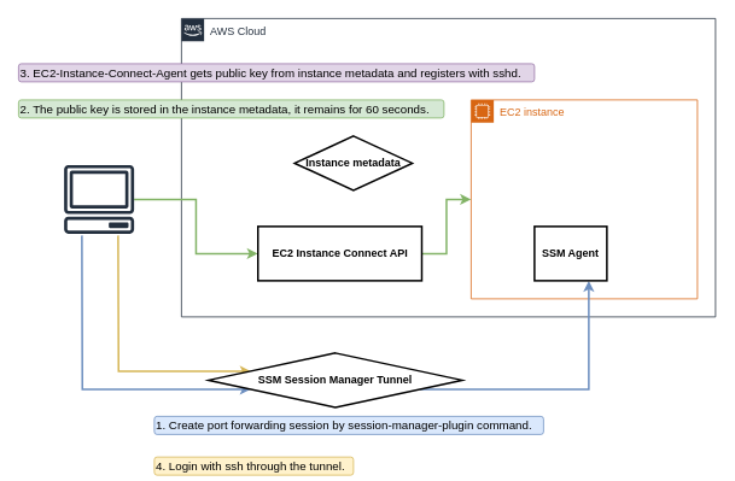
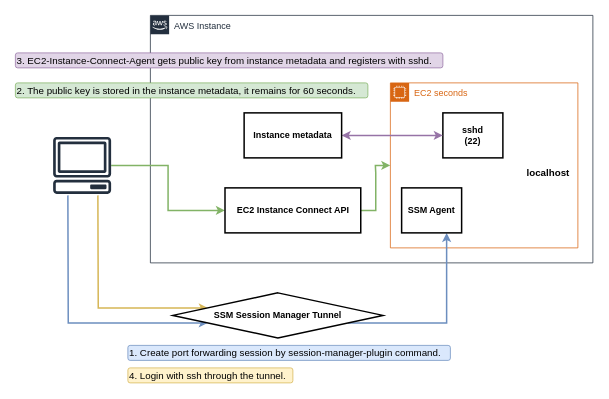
  <mxCell id="0" />
  <mxCell id="1" parent="0" />
- <mxCell id="2" value="AWS Cloud" style="points=[[0,0],[0.25,0],[0.5,0],[0.75,0],[1,0],[1,0.25],[1,0.5],[1,0.75],[1,1],[0.75,1],[0.5,1],[0.25,1],[0,1],[0,0.75],[0,0.5],[0,0.25]];outlineConnect=0;gradientColor=none;html=1;whiteSpace=wrap;fontSize=12;fontStyle=0;shape=mxgraph.aws4.group;grIcon=mxgraph.aws4.group_aws_cloud_alt;strokeColor=#232F3E;fillColor=none;verticalAlign=top;align=left;spacingLeft=30;fontColor=#232F3E;dashed=0;" vertex="1" parent="1"><mxGeometry x="200" y="20" width="590" height="330" as="geometry" /></mxCell>
- <mxCell id="3" value="EC2 instance" style="points=[[0,0],[0.25,0],[0.5,0],[0.75,0],[1,0],[1,0.25],[1,0.5],[1,0.75],[1,1],[0.75,1],[0.5,1],[0.25,1],[0,1],[0,0.75],[0,0.5],[0,0.25]];outlineConnect=0;gradientColor=none;html=1;whiteSpace=wrap;fontSize=12;fontStyle=0;shape=mxgraph.aws4.group;grIcon=mxgraph.aws4.group_ec2_instance_contents;strokeColor=#D86613;fillColor=none;verticalAlign=top;align=left;spacingLeft=30;fontColor=#D86613;dashed=0;" vertex="1" parent="1"><mxGeometry x="520" y="110" width="250" height="220" as="geometry" /></mxCell>
+ <mxCell id="2" value="AWS Instance" style="points=[[0,0],[0.25,0],[0.5,0],[0.75,0],[1,0],[1,0.25],[1,0.5],[1,0.75],[1,1],[0.75,1],[0.5,1],[0.25,1],[0,1],[0,0.75],[0,0.5],[0,0.25]];outlineConnect=0;gradientColor=none;html=1;whiteSpace=wrap;fontSize=12;fontStyle=0;shape=mxgraph.aws4.group;grIcon=mxgraph.aws4.group_aws_cloud_alt;strokeColor=#232F3E;fillColor=none;verticalAlign=top;align=left;spacingLeft=30;fontColor=#232F3E;dashed=0;" vertex="1" parent="1"><mxGeometry x="200" y="20" width="590" height="330" as="geometry" /></mxCell>
+ <mxCell id="3" value="EC2 seconds" style="points=[[0,0],[0.25,0],[0.5,0],[0.75,0],[1,0],[1,0.25],[1,0.5],[1,0.75],[1,1],[0.75,1],[0.5,1],[0.25,1],[0,1],[0,0.75],[0,0.5],[0,0.25]];outlineConnect=0;gradientColor=none;html=1;whiteSpace=wrap;fontSize=12;fontStyle=0;shape=mxgraph.aws4.group;grIcon=mxgraph.aws4.group_ec2_instance_contents;strokeColor=#D86613;fillColor=none;verticalAlign=top;align=left;spacingLeft=30;fontColor=#D86613;dashed=0;" vertex="1" parent="1"><mxGeometry x="520" y="110" width="250" height="220" as="geometry" /></mxCell>
  <mxCell id="4" style="edgeStyle=orthogonalEdgeStyle;rounded=0;orthogonalLoop=1;jettySize=auto;html=1;entryX=0;entryY=0.5;entryDx=0;entryDy=0;startArrow=none;startFill=0;endArrow=classic;endFill=1;strokeWidth=2;fontSize=13;fillColor=#d5e8d4;strokeColor=#82b366;" edge="1" parent="1" source="5" target="13"><mxGeometry relative="1" as="geometry" /></mxCell>
  <mxCell id="5" value="" style="outlineConnect=0;fontColor=#232F3E;gradientColor=none;fillColor=#232F3E;strokeColor=none;dashed=0;verticalLabelPosition=bottom;verticalAlign=top;align=center;html=1;fontSize=12;fontStyle=0;aspect=fixed;pointerEvents=1;shape=mxgraph.aws4.client;" vertex="1" parent="1"><mxGeometry x="70" y="182" width="78" height="76" as="geometry" /></mxCell>
  <mxCell id="6" style="edgeStyle=orthogonalEdgeStyle;rounded=0;orthogonalLoop=1;jettySize=auto;html=1;exitX=0;exitY=0.25;exitDx=0;exitDy=0;startArrow=classic;startFill=1;strokeWidth=2;fontSize=13;endArrow=none;endFill=0;fillColor=#fff2cc;strokeColor=#d6b656;" edge="1" parent="1" source="9"><mxGeometry relative="1" as="geometry"><mxPoint x="130" y="260" as="targetPoint" /></mxGeometry></mxCell>
  <mxCell id="7" style="edgeStyle=orthogonalEdgeStyle;rounded=0;orthogonalLoop=1;jettySize=auto;html=1;exitX=0;exitY=0.75;exitDx=0;exitDy=0;startArrow=classic;startFill=1;endArrow=none;endFill=0;strokeWidth=2;fontSize=13;fillColor=#dae8fc;strokeColor=#6c8ebf;" edge="1" parent="1" source="9"><mxGeometry relative="1" as="geometry"><mxPoint x="90" y="260" as="targetPoint" /></mxGeometry></mxCell>
  <mxCell id="8" style="edgeStyle=orthogonalEdgeStyle;rounded=0;orthogonalLoop=1;jettySize=auto;html=1;exitX=1;exitY=0.75;exitDx=0;exitDy=0;entryX=0.75;entryY=1;entryDx=0;entryDy=0;startArrow=none;startFill=0;endArrow=classic;endFill=1;strokeWidth=2;fontSize=13;fillColor=#dae8fc;strokeColor=#6c8ebf;" edge="1" parent="1" source="9" target="10"><mxGeometry relative="1" as="geometry" /></mxCell>
  <mxCell id="9" value="&lt;b&gt;SSM Session Manager Tunnel&lt;/b&gt;" style="rhombus;whiteSpace=wrap;html=1;strokeWidth=2;fillColor=#ffffff;" vertex="1" parent="1"><mxGeometry x="230" y="390" width="280" height="60" as="geometry" /></mxCell>
- <mxCell id="10" value="SSM Agent" style="rounded=0;whiteSpace=wrap;html=1;strokeWidth=2;fontStyle=1" vertex="1" parent="1"><mxGeometry x="590" y="250" width="80" height="60" as="geometry" /></mxCell>
+ <mxCell id="10" value="SSM Agent" style="rounded=0;whiteSpace=wrap;html=1;strokeWidth=2;fontStyle=1" vertex="1" parent="1"><mxGeometry x="535" y="250" width="80" height="60" as="geometry" /></mxCell>
+ <mxCell id="11" value="sshd&lt;br&gt;(22)" style="rounded=0;whiteSpace=wrap;html=1;strokeWidth=2;fontStyle=1" vertex="1" parent="1"><mxGeometry x="590" y="150" width="80" height="60" as="geometry" /></mxCell>
  <mxCell id="12" style="edgeStyle=orthogonalEdgeStyle;rounded=0;orthogonalLoop=1;jettySize=auto;html=1;startArrow=none;startFill=0;endArrow=classic;endFill=1;strokeWidth=2;fontSize=13;fillColor=#d5e8d4;strokeColor=#82b366;" edge="1" parent="1" source="13" target="3"><mxGeometry relative="1" as="geometry" /></mxCell>
- <mxCell id="13" value="&lt;b&gt;EC2 Instance Connect API&lt;/b&gt;" style="rounded=0;whiteSpace=wrap;html=1;strokeWidth=2;fillColor=#ffffff;" vertex="1" parent="1"><mxGeometry x="284.5" y="250" width="181" height="60" as="geometry" /></mxCell>
- <mxCell id="15" value="&lt;b&gt;Instance metadata&lt;/b&gt;" style="rhombus;whiteSpace=wrap;html=1;strokeWidth=2;fillColor=#ffffff;" vertex="1" parent="1"><mxGeometry x="325" y="150" width="130" height="60" as="geometry" /></mxCell>
+ <mxCell id="13" value="&lt;b&gt;EC2 Instance Connect API&lt;/b&gt;" style="rounded=0;whiteSpace=wrap;html=1;strokeWidth=2;fillColor=#ffffff;" vertex="1" parent="1"><mxGeometry x="299.5" y="250" width="181" height="60" as="geometry" /></mxCell>
+ <mxCell id="14" style="edgeStyle=orthogonalEdgeStyle;rounded=0;orthogonalLoop=1;jettySize=auto;html=1;entryX=0;entryY=0.5;entryDx=0;entryDy=0;startArrow=classic;startFill=1;endArrow=classic;endFill=1;strokeWidth=2;fontSize=13;fillColor=#e1d5e7;strokeColor=#9673a6;" edge="1" parent="1" source="15" target="11"><mxGeometry relative="1" as="geometry" /></mxCell>
+ <mxCell id="15" value="&lt;b&gt;Instance metadata&lt;/b&gt;" style="rounded=0;whiteSpace=wrap;html=1;strokeWidth=2;fillColor=#ffffff;" vertex="1" parent="1"><mxGeometry x="325" y="150" width="130" height="60" as="geometry" /></mxCell>
  <mxCell id="16" value="1. Create port forwarding session by session-manager-plugin command." style="text;html=1;resizable=0;points=[];autosize=1;align=left;verticalAlign=top;spacingTop=-4;strokeColor=#6c8ebf;rounded=1;fontSize=13;fillColor=#dae8fc;" vertex="1" parent="1"><mxGeometry x="170" y="460" width="430" height="20" as="geometry" /></mxCell>
  <mxCell id="17" value="2. The public key is stored in the instance metadata, it remains for 60 seconds." style="text;html=1;resizable=0;points=[];autosize=1;align=left;verticalAlign=top;spacingTop=-4;strokeColor=#82b366;rounded=1;fontSize=13;fillColor=#d5e8d4;" vertex="1" parent="1"><mxGeometry x="20" y="110" width="470" height="20" as="geometry" /></mxCell>
- <mxCell id="18" value="4. Login with ssh through the tunnel." style="text;html=1;resizable=0;points=[];autosize=1;align=left;verticalAlign=top;spacingTop=-4;strokeColor=#d6b656;rounded=1;fontSize=13;fillColor=#fff2cc;" vertex="1" parent="1"><mxGeometry x="170" y="505" width="220" height="20" as="geometry" /></mxCell>
+ <mxCell id="18" value="4. Login with ssh through the tunnel." style="text;html=1;resizable=0;points=[];autosize=1;align=left;verticalAlign=top;spacingTop=-4;strokeColor=#d6b656;rounded=1;fontSize=13;fillColor=#fff2cc;" vertex="1" parent="1"><mxGeometry x="170" y="490" width="220" height="20" as="geometry" /></mxCell>
  <mxCell id="19" value="3. EC2-Instance-Connect-Agent gets public key from instance metadata and registers with sshd." style="text;html=1;resizable=0;points=[];autosize=1;align=left;verticalAlign=top;spacingTop=-4;strokeColor=#9673a6;rounded=1;fontSize=13;fillColor=#e1d5e7;" vertex="1" parent="1"><mxGeometry x="20" y="70" width="570" height="20" as="geometry" /></mxCell>
+ <mxCell id="20" value="localhost" style="text;html=1;resizable=0;points=[];autosize=1;align=left;verticalAlign=top;spacingTop=-4;fontSize=13;fontStyle=1" vertex="1" parent="1"><mxGeometry x="700" y="220" width="70" height="20" as="geometry" /></mxCell>
